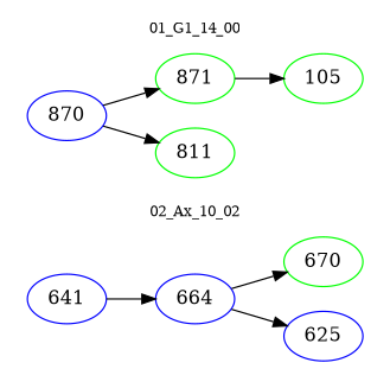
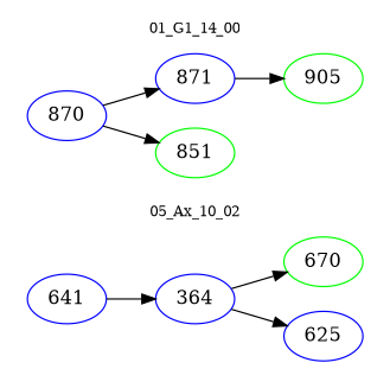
  digraph {
    rankdir=LR
    node [color=blue]
    edge [color=black]
    n1 [label=641]
-   n2 [label=664]
+   n2 [label=364]
    n3 [label=625]
    n4 [color=green label=670]
    n5 [label=870]
-   n6 [color=green label=811]
-   n7 [color=green label=871]
-   n8 [color=green label=105]
+   n6 [color=green label=851]
+   n7 [label=871]
+   n8 [color=green label=905]
    subgraph cluster_1 {
      color=white
      fontsize=10
-     label="02_Ax_10_02"
+     label="05_Ax_10_02"
      n1
      n2
      n3
      n4
    }
    subgraph cluster_2 {
      color=white
      fontsize=10
      label="01_G1_14_00"
      n5
      n6
      n7
      n8
    }
    n1 -> n2
    n2 -> n3
    n2 -> n4
    n5 -> n6
    n5 -> n7
    n7 -> n8
  }
